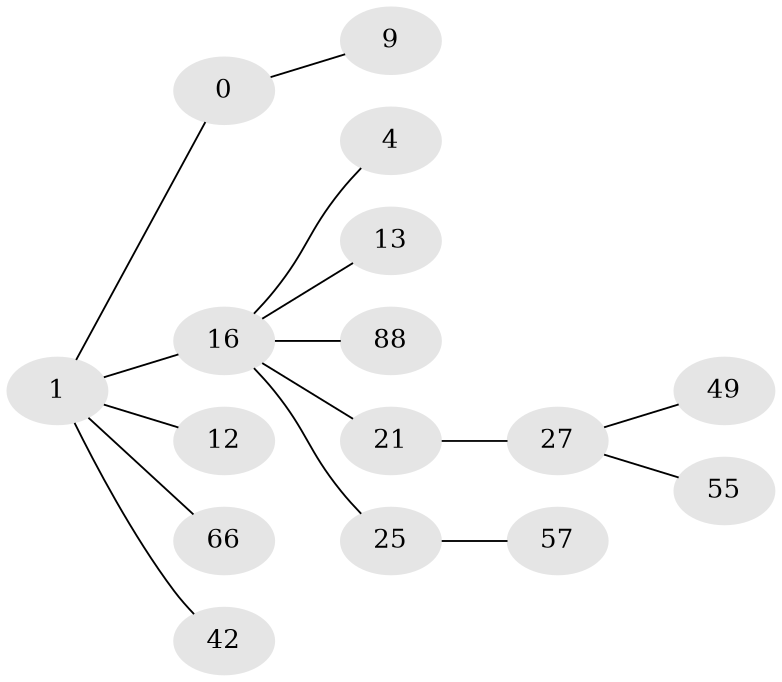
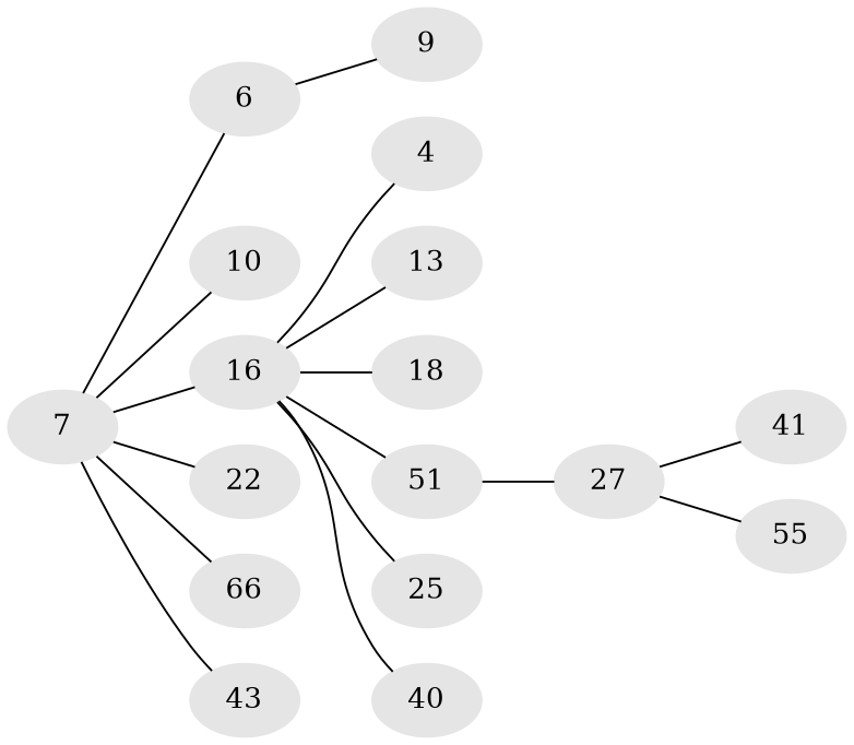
  graph {
    rankdir=LR
    node [color=gray90 style=filled]
-   1 [super="+2+3+14+51+11"]
-   6 [super="+59+7" label=0]
+   1 [super="+2+3+14+51+11" label=7]
+   6 [super="+59+7"]
+   10 [super="+15+39"]
    16 [super="+19+17+28"]
-   22 [super="+47" label=12]
+   22 [super="+47"]
    n6 [label=66 super="+37+35+31"]
-   42
+   42 [label=43]
    4 [super="+12+53+41"]
    9 [super="+33"]
    13 [super="+20"]
-   18 [super="+44" label=88]
-   21 [super="+23+24"]
+   18 [super="+44"]
+   21 [super="+23+24" label=51]
    25 [super="+32"]
+   40
    27 [super="+30+29"]
-   57
-   49
+   49 [label=41]
    55
    1 -- 6
+   1 -- 10
    1 -- 16
    1 -- 22
    1 -- n6
    1 -- 42
    6 -- 9
    16 -- 4
    16 -- 13
    16 -- 18
    16 -- 21
    16 -- 25
+   16 -- 40
    21 -- 27
-   25 -- 57
    27 -- 49
    27 -- 55
  }
